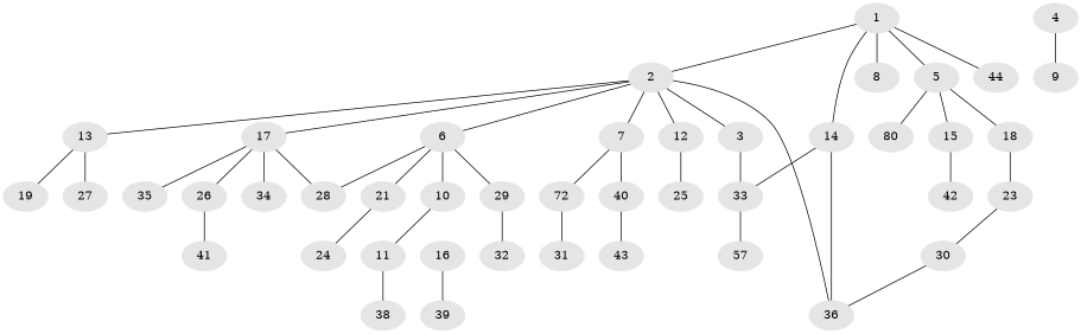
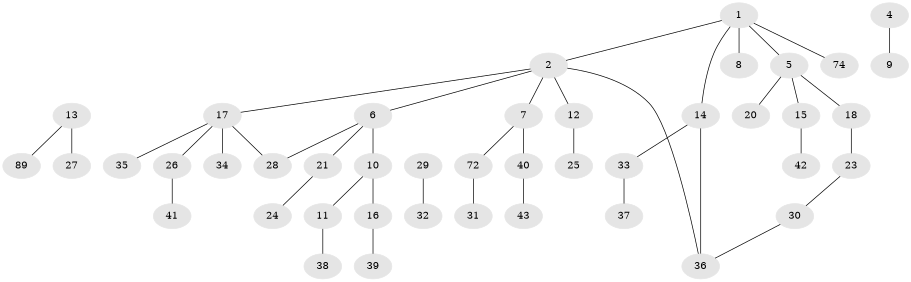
  graph {
    node [color=gray90 style=filled]
    edge [weight=1.0]
    1
    2
    5
    8
    14
-   44
-   3
+   44 [label=74]
    6
    7
    12
    13
    17
    36
    15
    18
-   20 [label=80]
+   20
    33
    4
    9
    10
    21
    28
    29
    n24 [label=72]
    40
    25
    27
-   19
+   19 [label=89]
    35
    26
    34
-   37 [label=57]
+   37
    42
    23
    11
    16
    24
    32
    31
    43
    38
    39
    41
    30
    1 -- 2
    1 -- 5
    1 -- 8
    1 -- 14
    1 -- 44
-   2 -- 3
    2 -- 6
    2 -- 7
    2 -- 12
-   2 -- 13
    2 -- 17
    2 -- 36
    5 -- 15
    5 -- 18
    5 -- 20
    14 -- 36
    14 -- 33
-   3 -- 33
    6 -- 10
    6 -- 21
    6 -- 28
-   6 -- 29
    7 -- n24
    7 -- 40
    12 -- 25 [weight=2.0]
    13 -- 27 [weight=2.0]
    13 -- 19
    17 -- 28
    17 -- 35
    17 -- 26
    17 -- 34
    15 -- 42
    18 -- 23
    33 -- 37
    4 -- 9
    10 -- 11
+   10 -- 16
    21 -- 24
    29 -- 32 [weight=2.0]
    n24 -- 31
    40 -- 43
    26 -- 41
    23 -- 30
    11 -- 38
    16 -- 39
    30 -- 36
  }
